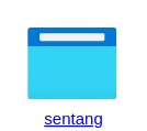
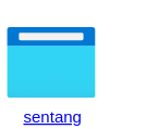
  <mxCell id="0" />
  <mxCell id="1" parent="0" />
- <mxCell id="2" value="&lt;a href=&quot;https://www.sentang.co/&quot;&gt;sentang&lt;/a&gt;" style="image;aspect=fixed;html=1;points=[];align=center;fontSize=12;image=img/lib/azure2/general/Browser.svg;" vertex="1" parent="1"><mxGeometry x="20" y="20" width="65" height="52" as="geometry" /></mxCell>
+ <mxCell id="2" value="&lt;a href=&quot;https://www.sentang.co/&quot;&gt;sentang&lt;/a&gt;" style="image;aspect=fixed;html=1;points=[];align=center;fontSize=12;image=img/lib/azure2/general/Browser.svg;" vertex="1" parent="1"><mxGeometry x="5" y="20" width="65" height="52" as="geometry" /></mxCell>
